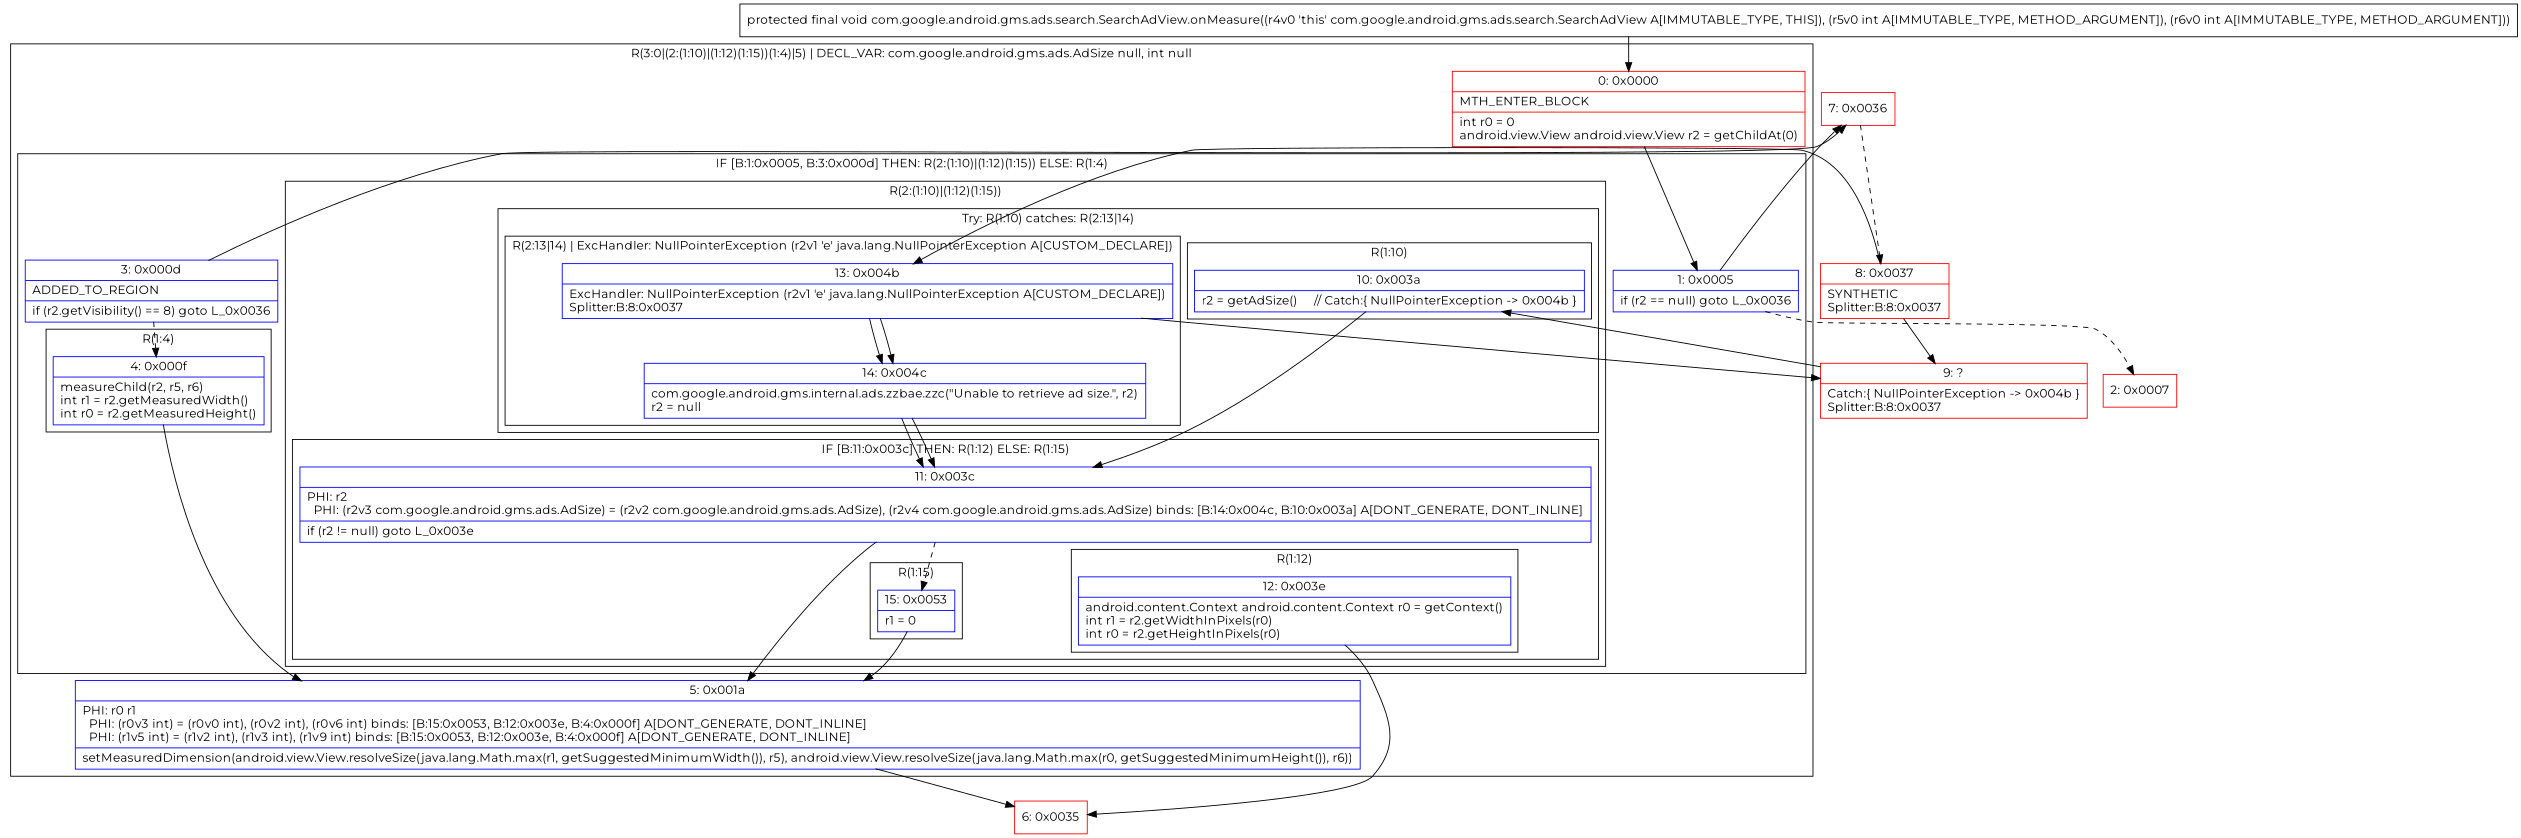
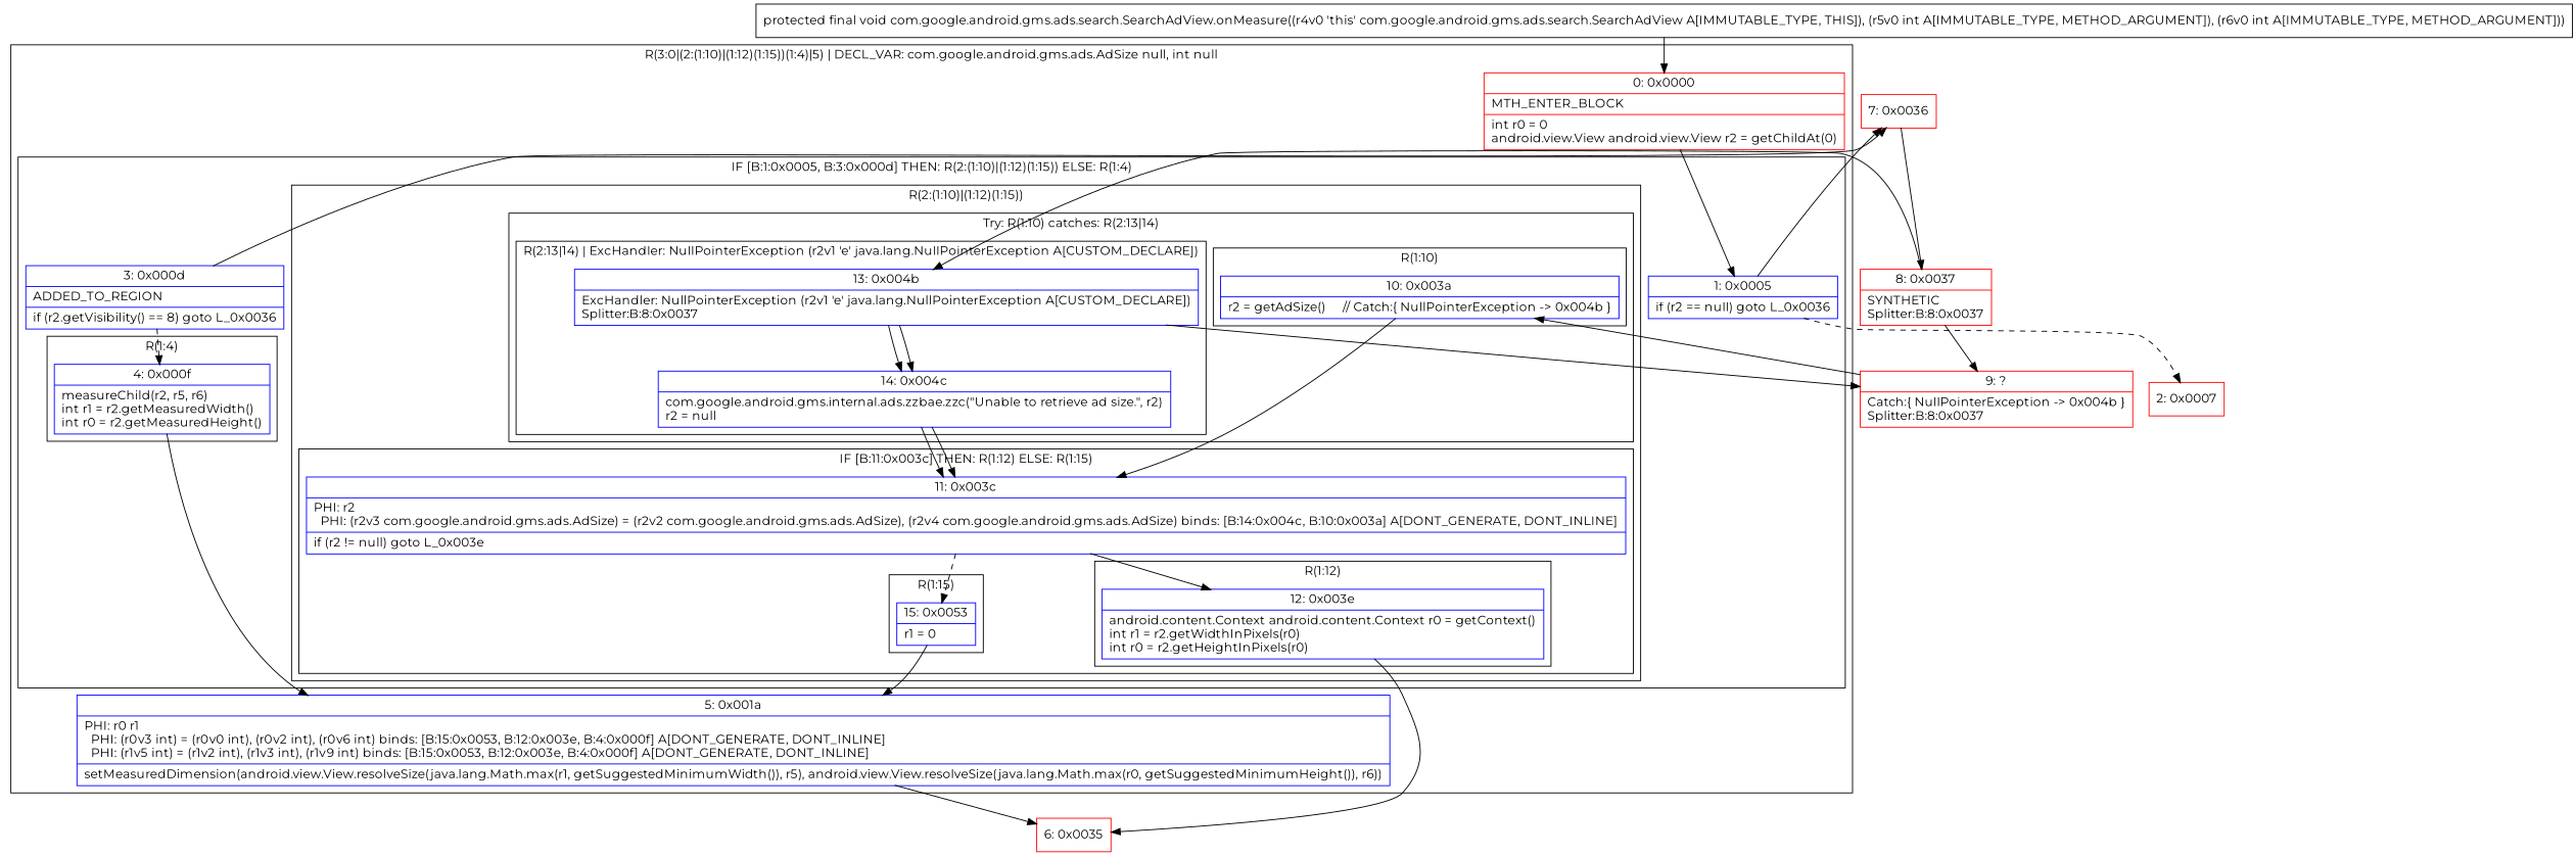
  digraph {
    fontname=Montserrat
    node [color=blue fontname=Montserrat shape=record]
    edge [fontname=Montserrat]
    n1 [label="{10\:\ 0x003a|r2 = getAdSize()     \/\/ Catch:\{ NullPointerException \-\> 0x004b \}\l}"]
    n2 [label="{13\:\ 0x004b|ExcHandler: NullPointerException (r2v1 'e' java.lang.NullPointerException A[CUSTOM_DECLARE])\lSplitter:B:8:0x0037\l}"]
    n3 [label="{14\:\ 0x004c|com.google.android.gms.internal.ads.zzbae.zzc(\"Unable to retrieve ad size.\", r2)\lr2 = null\l}"]
    n4 [label="{12\:\ 0x003e|android.content.Context android.content.Context r0 = getContext()\lint r1 = r2.getWidthInPixels(r0)\lint r0 = r2.getHeightInPixels(r0)\l}"]
    n5 [label="{15\:\ 0x0053|r1 = 0\l}"]
    n6 [label="{11\:\ 0x003c|PHI: r2 \l  PHI: (r2v3 com.google.android.gms.ads.AdSize) = (r2v2 com.google.android.gms.ads.AdSize), (r2v4 com.google.android.gms.ads.AdSize) binds: [B:14:0x004c, B:10:0x003a] A[DONT_GENERATE, DONT_INLINE]\l|if (r2 != null) goto L_0x003e\l}"]
    n7 [label="{4\:\ 0x000f|measureChild(r2, r5, r6)\lint r1 = r2.getMeasuredWidth()\lint r0 = r2.getMeasuredHeight()\l}"]
    n8 [label="{1\:\ 0x0005|if (r2 == null) goto L_0x0036\l}"]
    n9 [label="{3\:\ 0x000d|ADDED_TO_REGION\l|if (r2.getVisibility() == 8) goto L_0x0036\l}"]
    n10 [color=red label="{0\:\ 0x0000|MTH_ENTER_BLOCK\l|int r0 = 0\landroid.view.View android.view.View r2 = getChildAt(0)\l}"]
    n11 [label="{5\:\ 0x001a|PHI: r0 r1 \l  PHI: (r0v3 int) = (r0v0 int), (r0v2 int), (r0v6 int) binds: [B:15:0x0053, B:12:0x003e, B:4:0x000f] A[DONT_GENERATE, DONT_INLINE]\l  PHI: (r1v5 int) = (r1v2 int), (r1v3 int), (r1v9 int) binds: [B:15:0x0053, B:12:0x003e, B:4:0x000f] A[DONT_GENERATE, DONT_INLINE]\l|setMeasuredDimension(android.view.View.resolveSize(java.lang.Math.max(r1, getSuggestedMinimumWidth()), r5), android.view.View.resolveSize(java.lang.Math.max(r0, getSuggestedMinimumHeight()), r6))\l}"]
    n12 [color=red label="{9\:\ ?|Catch:\{ NullPointerException \-\> 0x004b \}\lSplitter:B:8:0x0037\l}"]
    n13 [color=red label="{6\:\ 0x0035}"]
    n14 [color=red label="{2\:\ 0x0007}"]
    n15 [color=red label="{7\:\ 0x0036}"]
    n16 [color=red label="{8\:\ 0x0037|SYNTHETIC\lSplitter:B:8:0x0037\l}"]
    n17 [label="{protected final void com.google.android.gms.ads.search.SearchAdView.onMeasure((r4v0 'this' com.google.android.gms.ads.search.SearchAdView A[IMMUTABLE_TYPE, THIS]), (r5v0 int A[IMMUTABLE_TYPE, METHOD_ARGUMENT]), (r6v0 int A[IMMUTABLE_TYPE, METHOD_ARGUMENT])) }" color=""]
    subgraph cluster_1 {
      label="R(3:0|(2:(1:10)|(1:12)(1:15))(1:4)|5) | DECL_VAR: com.google.android.gms.ads.AdSize null, int null\l"
      n10
      n11
      subgraph cluster_2 {
        label="IF [B:1:0x0005, B:3:0x000d] THEN: R(2:(1:10)|(1:12)(1:15)) ELSE: R(1:4)"
        n8
        n9
        subgraph cluster_3 {
          label="R(2:(1:10)|(1:12)(1:15))"
          subgraph cluster_4 {
            label="Try: R(1:10) catches: R(2:13|14)"
            subgraph cluster_5 {
              label="R(1:10)"
              n1
            }
            subgraph cluster_6 {
              label="R(2:13|14) | ExcHandler: NullPointerException (r2v1 'e' java.lang.NullPointerException A[CUSTOM_DECLARE])\l"
              n2
              n3
            }
          }
          subgraph cluster_7 {
            label="IF [B:11:0x003c] THEN: R(1:12) ELSE: R(1:15)"
            n6
            subgraph cluster_8 {
              label="R(1:12)"
              n4
            }
            subgraph cluster_9 {
              label="R(1:15)"
              n5
            }
          }
        }
        subgraph cluster_10 {
          label="R(1:4)"
          n7
        }
      }
    }
    subgraph cluster_11 {
      label="R(2:13|14) | ExcHandler: NullPointerException (r2v1 'e' java.lang.NullPointerException A[CUSTOM_DECLARE])\l"
    }
    n1 -> n6
    n2 -> n3
    n2 -> n3
    n2 -> n12
    n3 -> n6
    n3 -> n6
    n4 -> n13
    n5 -> n11
-   n6 -> n11
+   n6 -> n4
    n6 -> n5 [style=dashed]
    n7 -> n11
    n8 -> n14 [style=dashed]
    n8 -> n15
    n9 -> n7 [style=dashed]
    n9 -> n15
    n10 -> n8
    n11 -> n13
    n12 -> n1
-   n15 -> n16 [style=dashed]
+   n15 -> n16
    n16 -> n2
    n16 -> n12
    n17 -> n10
  }
